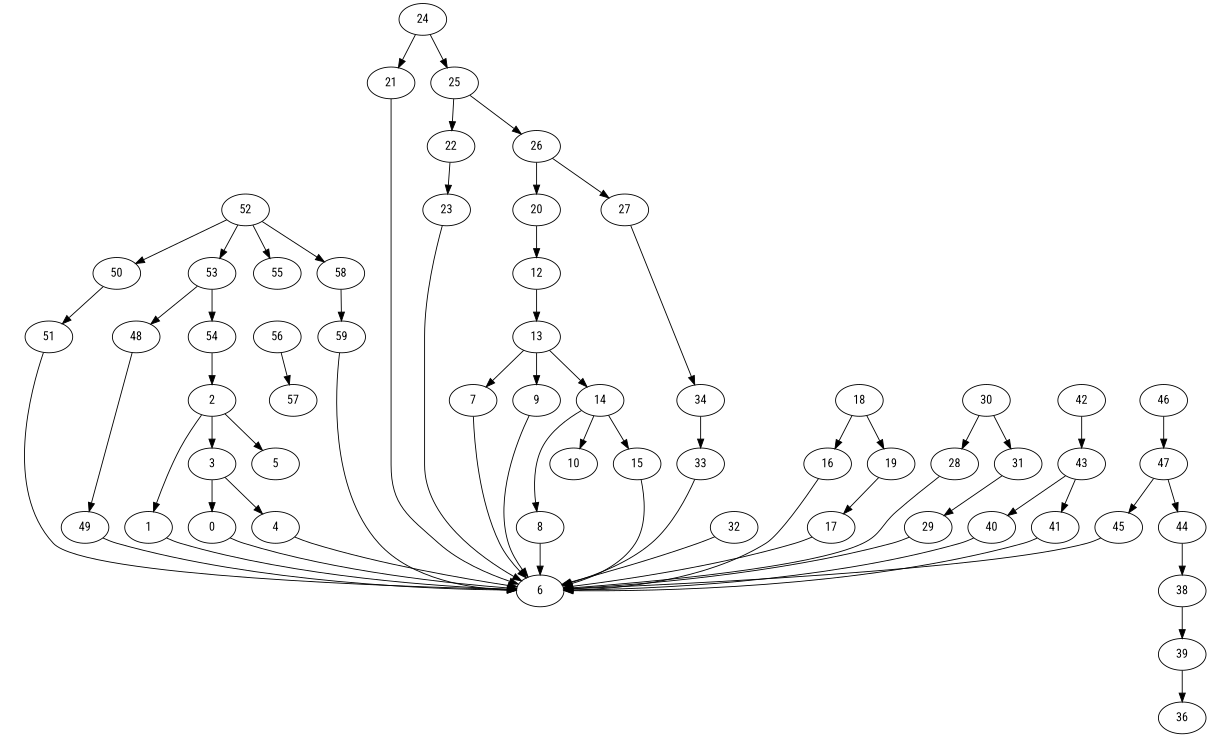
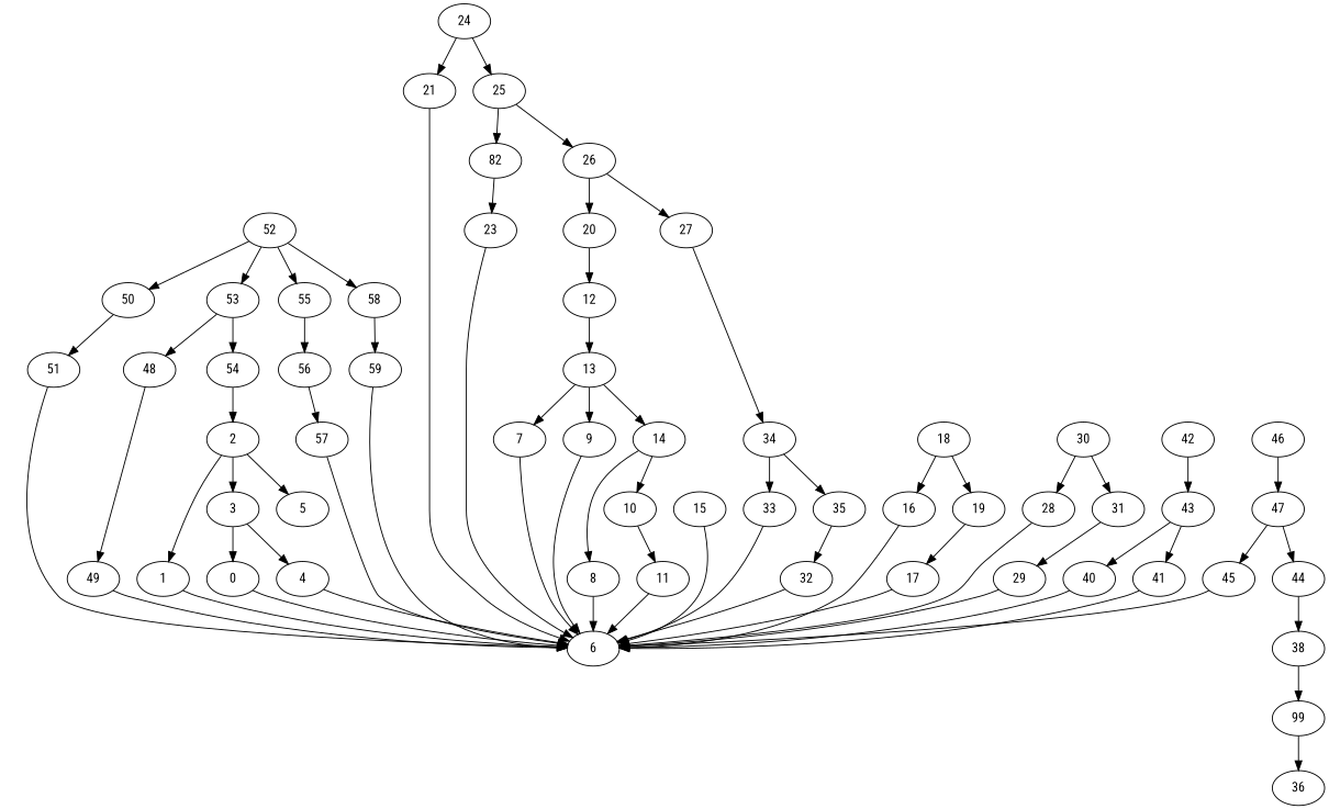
  strict digraph {
    fontname="Roboto Condensed"
    node [exec=158 fontname="Roboto Condensed"]
    edge [comm=8 fontname="Roboto Condensed"]
    0 [exec=149]
    6 [exec=76]
    1 [exec=160]
    2 [exec=50]
    3 [exec=164]
    5 [exec=108]
    4 [exec=118]
    7 [exec=147]
    8 [exec=105]
    9
    10 [exec=57]
+   11 [exec=185]
    12 [exec=106]
    13 [exec=162]
    14 [exec=176]
    15 [exec=191]
    16 [exec=80]
    17 [exec=135]
    18 [exec=178]
    19
    20 [exec=200]
    21 [exec=58]
-   22 [exec=172]
+   22 [exec=172 label=82]
    23 [exec=112]
    24 [exec=153]
    25 [exec=156]
    26 [exec=94]
    27 [exec=143]
    34 [exec=96]
    33 [exec=199]
+   35 [exec=73]
    28 [exec=53]
    29 [exec=101]
    30 [exec=188]
    31 [exec=190]
    32 [exec=190]
    36 [exec=165]
    38 [exec=121]
-   39 [exec=113]
+   39 [exec=113 label=99]
    40 [exec=185]
    41 [exec=93]
    42 [exec=119]
    43 [exec=125]
    44 [exec=151]
    45 [exec=87]
    46 [exec=59]
    47 [exec=91]
    48 [exec=107]
    49 [exec=184]
    50 [exec=57]
    51 [exec=151]
    52 [exec=197]
    53 [exec=132]
    55 [exec=65]
    58 [exec=104]
    54 [exec=159]
    56 [exec=126]
    59 [exec=62]
    57 [exec=82]
    0 -> 6
    1 -> 6 [comm=15]
    2 -> 1 [comm=18]
    2 -> 3 [comm=6]
    2 -> 5 [comm=7]
    3 -> 0 [comm=9]
    3 -> 4 [comm=17]
    4 -> 6 [comm=9]
    7 -> 6
    8 -> 6 [comm=17]
    9 -> 6 [comm=7]
+   10 -> 11 [comm=12]
+   11 -> 6 [comm=7]
    12 -> 13 [comm=13]
    13 -> 7 [comm=14]
    13 -> 9
    13 -> 14 [comm=16]
    14 -> 8 [comm=13]
    14 -> 10
-   14 -> 15 [comm=19]
    15 -> 6 [comm=6]
    16 -> 6 [comm=14]
    17 -> 6 [comm=5]
    18 -> 16 [comm=7]
    18 -> 19 [comm=5]
    19 -> 17 [comm=18]
    20 -> 12
    21 -> 6 [comm=6]
    22 -> 23 [comm=11]
    23 -> 6 [comm=12]
    24 -> 21 [comm=10]
    24 -> 25 [comm=18]
    25 -> 22 [comm=19]
    25 -> 26
    26 -> 20 [comm=12]
    26 -> 27 [comm=10]
    27 -> 34 [comm=10]
    34 -> 33 [comm=11]
+   34 -> 35
    33 -> 6 [comm=15]
+   35 -> 32 [comm=15]
    28 -> 6
    29 -> 6 [comm=18]
    30 -> 28 [comm=14]
    30 -> 31 [comm=17]
    31 -> 29 [comm=13]
    32 -> 6 [comm=20]
    38 -> 39 [comm=5]
    39 -> 36 [comm=15]
    40 -> 6 [comm=19]
    41 -> 6 [comm=17]
    42 -> 43 [comm=15]
    43 -> 40 [comm=17]
    43 -> 41 [comm=7]
    44 -> 38 [comm=7]
    45 -> 6 [comm=15]
    46 -> 47 [comm=19]
    47 -> 44
    47 -> 45 [comm=13]
    48 -> 49 [comm=11]
    49 -> 6 [comm=20]
    50 -> 51 [comm=16]
    51 -> 6 [comm=13]
    52 -> 50 [comm=11]
    52 -> 53 [comm=10]
    52 -> 55 [comm=14]
    52 -> 58 [comm=11]
    53 -> 48 [comm=16]
    53 -> 54 [comm=12]
+   55 -> 56 [comm=13]
    58 -> 59 [comm=7]
    54 -> 2 [comm=7]
    56 -> 57 [comm=7]
    59 -> 6 [comm=15]
+   57 -> 6 [comm=19]
  }
